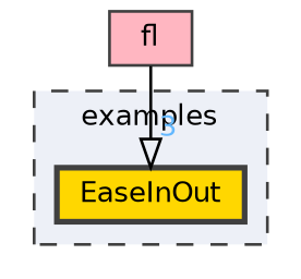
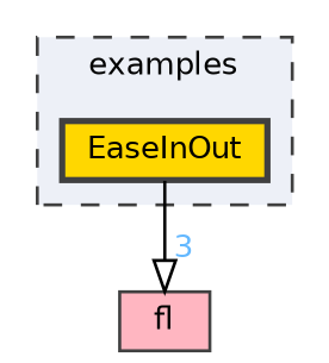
  digraph {
    compound=true
    node [color=grey25 fontname=Helvetica fontsize=10 shape=box]
    n1 [fillcolor=gold height=0.2 label=EaseInOut style="filled,bold" width=0.4]
    n2 [fillcolor=lightpink height=0.2 label=fl style=filled width=0.4]
    subgraph cluster_1 {
      bgcolor="#edf0f7"
      fontname=Helvetica
      fontsize=10
      label=examples
      pencolor=grey25
      style="filled,dashed"
      n1
    }
-   n2 -> n1 [color=black fontcolor=steelblue1 fontname=Helvetica fontsize=10 headlabel=3 labeldistance=1.5 labelfontname=Helvetica labelfontsize=10 arrowhead=onormal]
+   n1 -> n2 [color=black fontcolor=steelblue1 fontname=Helvetica fontsize=10 headlabel=3 labeldistance=1.5 labelfontname=Helvetica labelfontsize=10 arrowhead=onormal]
  }
